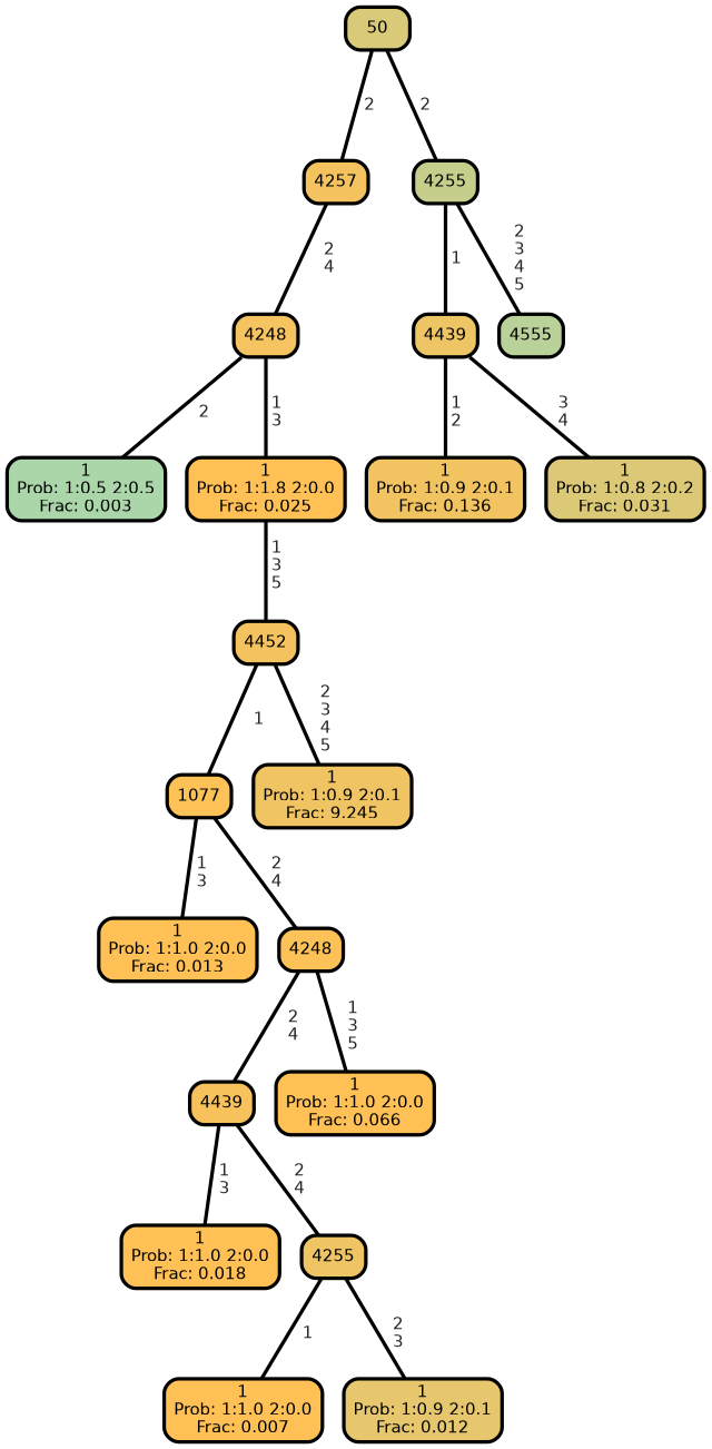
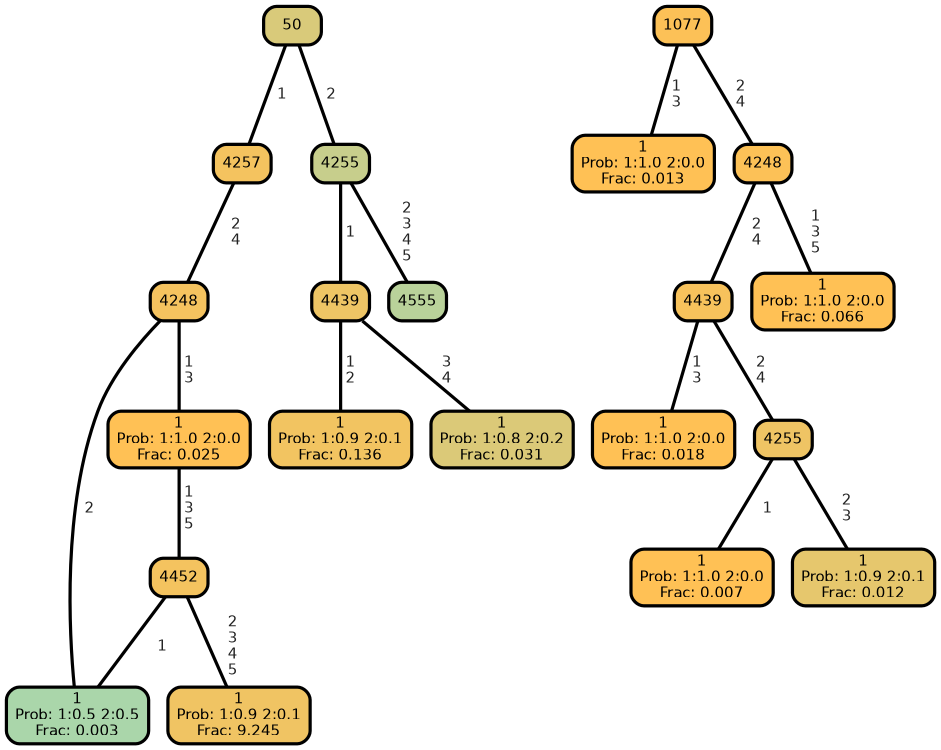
  graph {
    ranksep="0 equally"
    splines=straight
    node [color=black fillcolor="#ffc155" fontcolor=black fontname=helvetica penwidth=3 shape=box style="filled, rounded"]
    edge [color=black fontcolor=grey14 fontname=helvetica fontweight=bold penwidth=3]
    n1 [fillcolor="#aad6aa" label="1\nProb: 1:0.5 2:0.5\nFrac: 0.003"]
    n2 [fillcolor="#f5c35f" label=4248]
-   n3 [label="1\nProb: 1:1.8 2:0.0\nFrac: 0.025"]
+   n3 [label="1\nProb: 1:1.0 2:0.0\nFrac: 0.025"]
    n4 [fillcolor="#f4c35f" label=4452]
    n5 [fillcolor="#f4c35f" label=4257]
    n6 [fillcolor="#fcc157" label=1077]
    n7 [fillcolor="#f0c463" label="1\nProb: 1:0.9 2:0.1\nFrac: 9.245"]
    n8 [label="1\nProb: 1:1.0 2:0.0\nFrac: 0.013"]
    n9 [fillcolor="#fcc157" label=4248]
    n10 [fillcolor="#f7c25c" label=4439]
    n11 [label="1\nProb: 1:1.0 2:0.0\nFrac: 0.066"]
    n12 [label="1\nProb: 1:1.0 2:0.0\nFrac: 0.018"]
    n13 [fillcolor="#efc464" label=4255]
    n14 [label="1\nProb: 1:1.0 2:0.0\nFrac: 0.007"]
    n15 [fillcolor="#e6c76d" label="1\nProb: 1:0.9 2:0.1\nFrac: 0.012"]
    n16 [fillcolor="#d9ca7a" label=50]
    n17 [fillcolor="#c7ce8c" label=4255]
    n18 [fillcolor="#eec565" label=4439]
    n19 [fillcolor="#b9d29a" label=4555]
    n20 [fillcolor="#f2c461" label="1\nProb: 1:0.9 2:0.1\nFrac: 0.136"]
    n21 [fillcolor="#dbc978" label="1\nProb: 1:0.8 2:0.2\nFrac: 0.031"]
    subgraph sub_1 {
      rank=same
    }
    n2 -- n1 [label=" 2"]
    n2 -- n3 [label=" 1\n 3"]
    n3 -- n4 [label=" 1\n 3\n 5"]
-   n4 -- n6 [label=" 1"]
+   n4 -- n1 [label=" 1"]
    n4 -- n7 [label=" 2\n 3\n 4\n 5"]
    n5 -- n2 [label=" 2\n 4"]
    n6 -- n8 [label=" 1\n 3"]
    n6 -- n9 [label=" 2\n 4"]
    n9 -- n10 [label=" 2\n 4"]
    n9 -- n11 [label=" 1\n 3\n 5"]
    n10 -- n12 [label=" 1\n 3"]
    n10 -- n13 [label=" 2\n 4"]
    n13 -- n14 [label=" 1"]
    n13 -- n15 [label=" 2\n 3"]
-   n16 -- n5 [label=" 2"]
+   n16 -- n5 [label=" 1"]
    n16 -- n17 [label=" 2"]
    n17 -- n18 [label=" 1"]
    n17 -- n19 [label=" 2\n 3\n 4\n 5"]
    n18 -- n20 [label=" 1\n 2"]
    n18 -- n21 [label=" 3\n 4"]
  }
